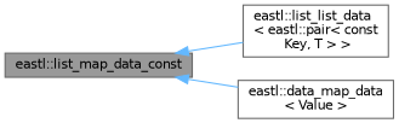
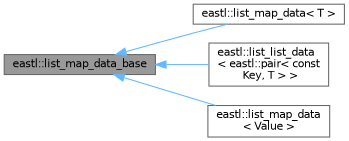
  digraph {
    rankdir=LR
    node [color=gray40 fillcolor=white fontname=Helvetica fontsize=10 shape=box style=filled]
    edge [color=steelblue1 dir=back fontname=Helvetica fontsize=10 labelfontname=Helvetica labelfontsize=10 style=solid]
-   n1 [fillcolor=grey60 fontcolor=black height=0.2 label="eastl::list_map_data_const" width=0.4]
+   n1 [fillcolor=grey60 fontcolor=black height=0.2 label="eastl::list_map_data_base" width=0.4]
+   n2 [height=0.2 label="eastl::list_map_data\< T \>" width=0.4]
    n3 [height=0.2 label="eastl::list_list_data\l\< eastl::pair\< const\l Key, T \> \>" width=0.4]
-   n4 [height=0.2 label="eastl::data_map_data\l\< Value \>" width=0.4]
+   n4 [height=0.2 label="eastl::list_map_data\l\< Value \>" width=0.4]
+   n1 -> n2
    n1 -> n3
    n1 -> n4
  }
